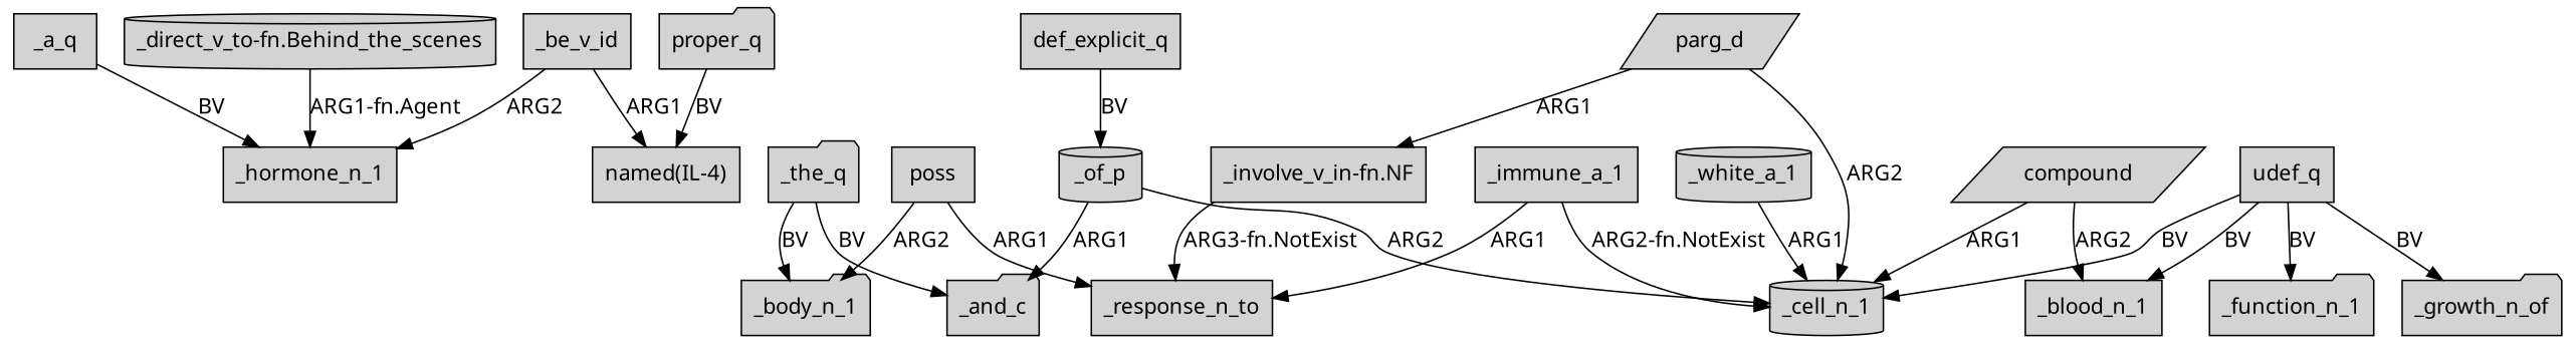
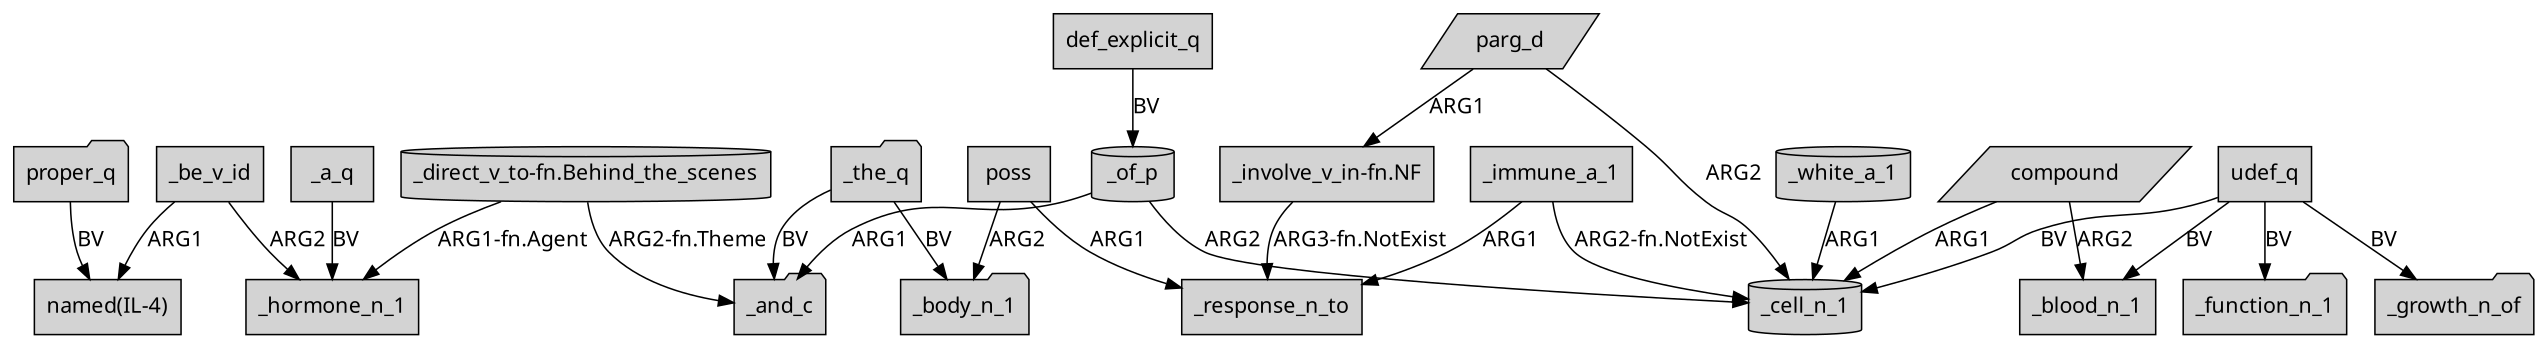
  digraph {
    fontname="Noto Sans"
    node [fontname="Noto Sans" shape=box style=filled]
    edge [fontname="Noto Sans"]
    _a_q
    _hormone_n_1
    _the_q [shape=folder]
    _and_c [shape=folder]
    _body_n_1 [shape=folder]
    "_direct_v_to-fn.Behind_the_scenes" [shape=cylinder]
    poss
    _response_n_to
    _immune_a_1
    _cell_n_1 [shape=cylinder]
    "_involve_v_in-fn.NF"
    udef_q
    _blood_n_1
    _function_n_1 [shape=folder]
    _growth_n_of [shape=folder]
    _be_v_id
    "named(IL-4)"
    _of_p [shape=cylinder]
    def_explicit_q
    compound [shape=parallelogram]
    proper_q [shape=folder]
    parg_d [shape=parallelogram]
    _white_a_1 [shape=cylinder]
    _a_q -> _hormone_n_1 [label=BV]
    _the_q -> _and_c [label=BV]
    _the_q -> _body_n_1 [label=BV]
    "_direct_v_to-fn.Behind_the_scenes" -> _hormone_n_1 [label="ARG1-fn.Agent"]
+   "_direct_v_to-fn.Behind_the_scenes" -> _and_c [label="ARG2-fn.Theme"]
    poss -> _body_n_1 [label=ARG2]
    poss -> _response_n_to [label=ARG1]
    _immune_a_1 -> _response_n_to [label=ARG1]
    _immune_a_1 -> _cell_n_1 [label="ARG2-fn.NotExist"]
    "_involve_v_in-fn.NF" -> _response_n_to [label="ARG3-fn.NotExist"]
    udef_q -> _cell_n_1 [label=BV]
    udef_q -> _blood_n_1 [label=BV]
    udef_q -> _function_n_1 [label=BV]
    udef_q -> _growth_n_of [label=BV]
    _be_v_id -> _hormone_n_1 [label=ARG2]
    _be_v_id -> "named(IL-4)" [label=ARG1]
    _of_p -> _and_c [label=ARG1]
    _of_p -> _cell_n_1 [label=ARG2]
    def_explicit_q -> _of_p [label=BV]
    compound -> _cell_n_1 [label=ARG1]
    compound -> _blood_n_1 [label=ARG2]
    proper_q -> "named(IL-4)" [label=BV]
    parg_d -> _cell_n_1 [label=ARG2]
    parg_d -> "_involve_v_in-fn.NF" [label=ARG1]
    _white_a_1 -> _cell_n_1 [label=ARG1]
  }
